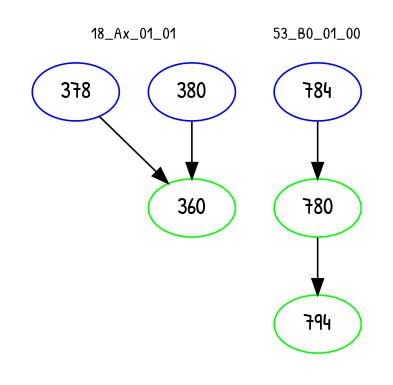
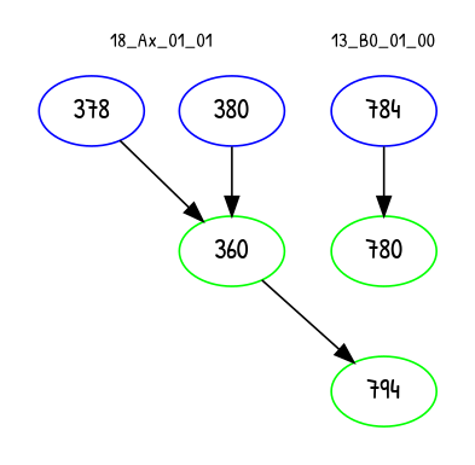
  digraph {
    fontname="Patrick Hand"
    node [color=blue fontname="Patrick Hand"]
    edge [color=black fontname="Patrick Hand"]
    n1 [label=380]
    n2 [color=green label=360]
    n3 [label=378]
    n4 [label=784]
    n5 [color=green label=780]
    n6 [color=green label=794]
    subgraph cluster_1 {
      color=white
      fontsize=10
      label="18_Ax_01_01"
      n1
      n2
      n3
    }
    subgraph cluster_2 {
      color=white
      fontsize=10
-     label="53_B0_01_00"
+     label="13_B0_01_00"
      n4
      n5
      n6
    }
    n1 -> n2
    n3 -> n2
    n4 -> n5
-   n5 -> n6
+   n2 -> n6
  }
